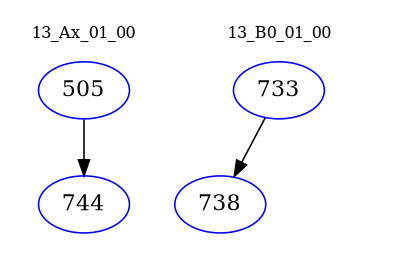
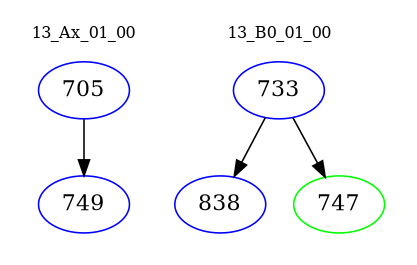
  digraph {
    node [color=blue]
    edge [color=black]
-   n1 [label=505]
-   n2 [label=744]
+   n1 [label=705]
+   n2 [label=749]
    n3 [label=733]
-   n4 [label=738]
+   n4 [label=838]
+   n5 [color=green label=747]
    subgraph cluster_1 {
      color=white
      fontsize=10
      label="13_Ax_01_00"
      n1
      n2
    }
    subgraph cluster_2 {
      color=white
      fontsize=10
      label="13_B0_01_00"
      n3
      n4
+     n5
    }
    n1 -> n2
    n3 -> n4
+   n3 -> n5
  }
